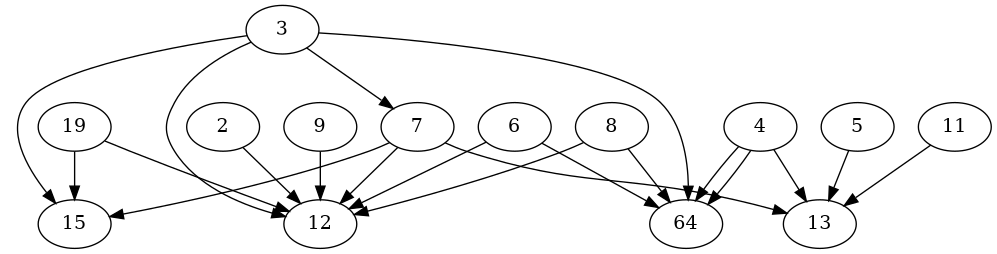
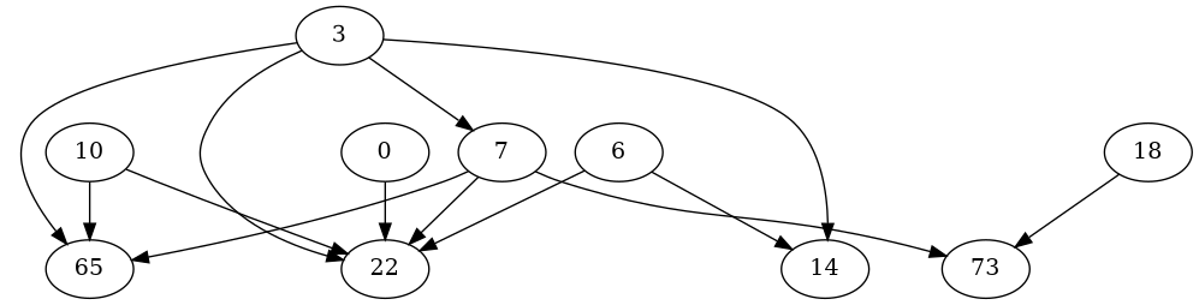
  digraph {
    node [alpha=0.08]
-   13 [alpha=0.07 expect_size=48650240]
-   15 [expect_size=50428928]
-   2 [alpha=0.10 expect_size=32590848]
-   12 [alpha=0.06 expect_size=25822208]
+   13 [alpha=0.07 expect_size=48650240 label=73]
+   15 [expect_size=50428928 label=65]
+   12 [alpha=0.06 expect_size=25822208 label=22]
    3 [alpha=0.05 expect_size=33607680]
-   14 [alpha=0.18 expect_size=13251584 label=64]
+   14 [alpha=0.18 expect_size=13251584]
    7 [alpha=0.16 expect_size=48252928]
-   4 [alpha=0.16 expect_size=18125824]
-   5 [alpha=0.03 expect_size=12285952]
    6 [alpha=0.11 expect_size=28564480]
-   8 [alpha=0.04 expect_size=26833920]
-   9 [expect_size=27736064]
-   10 [alpha=0.01 expect_size=41942016 label=19]
-   11 [alpha=0.12 expect_size=25454592]
-   2 -> 12
+   9 [expect_size=27736064 label=0]
+   10 [alpha=0.01 expect_size=41942016]
+   11 [alpha=0.12 expect_size=25454592 label=18]
    3 -> 15
    3 -> 12
    3 -> 14
    3 -> 7
    7 -> 13
    7 -> 15
    7 -> 12
-   4 -> 13
-   4 -> 14
-   4 -> 14
-   5 -> 13
    6 -> 12
    6 -> 14
-   8 -> 12
-   8 -> 14
    9 -> 12
    10 -> 15
    10 -> 12
    11 -> 13
  }
